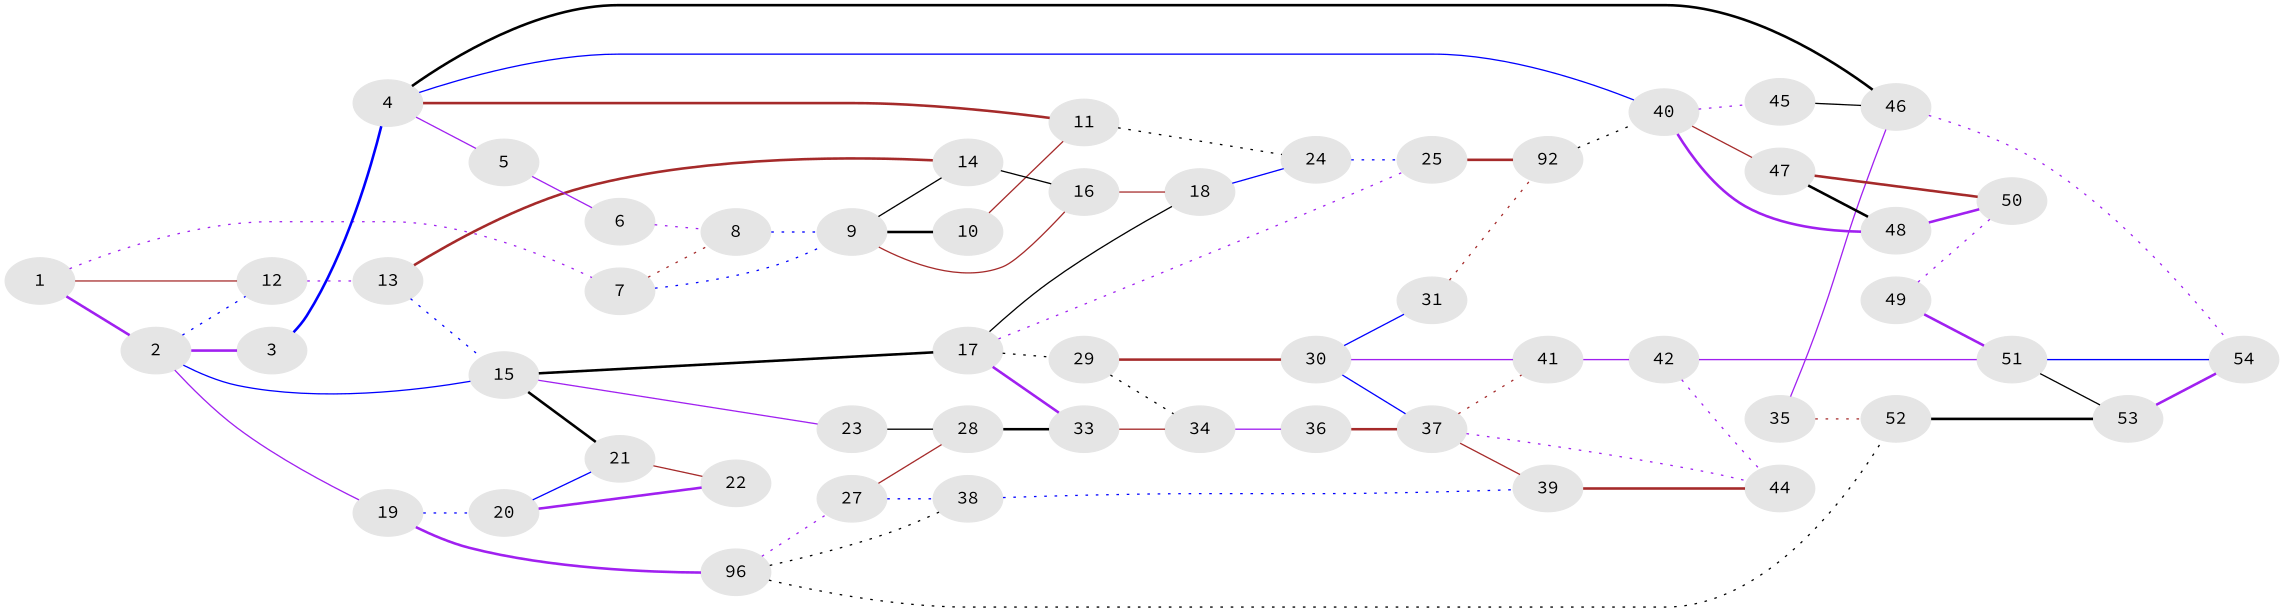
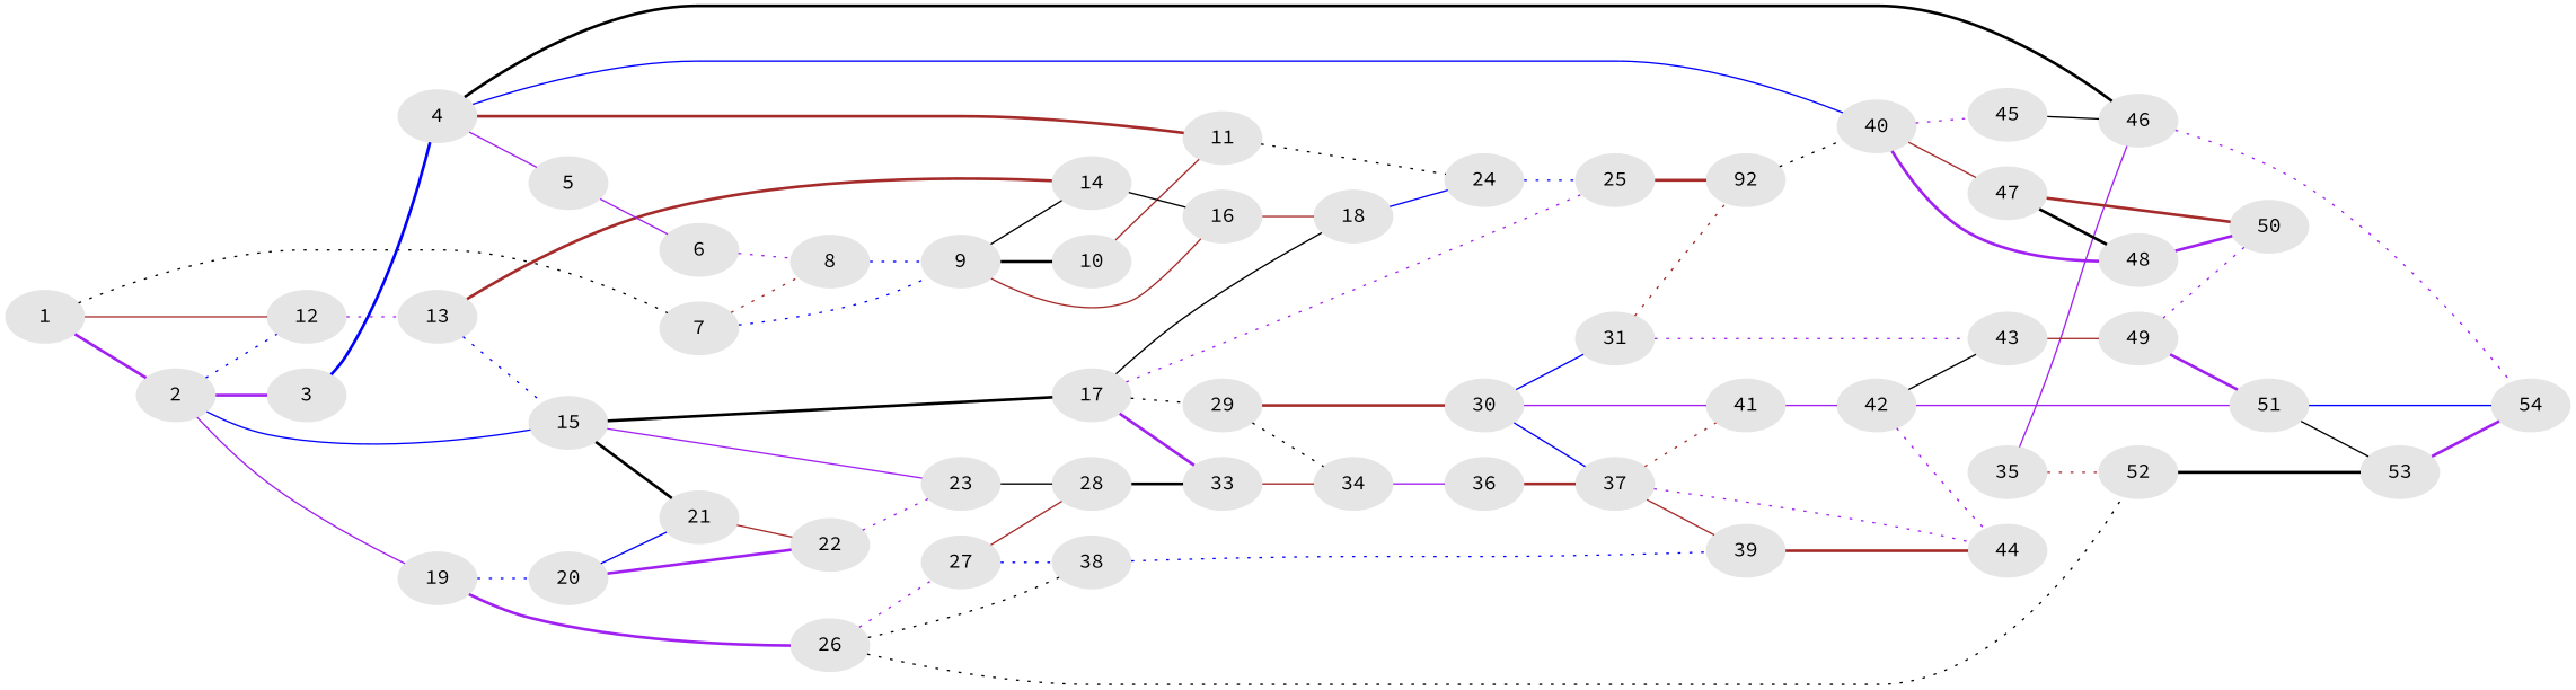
  graph {
    fontname="Source Code Pro"
    rankdir=LR
    node [color=gray90 fontname="Source Code Pro" style=filled]
    edge [color=purple fontname="Source Code Pro" style=solid weight=1.0]
    1
    2
    7
    12
    3
    15
    19
    8
    9
    13
    4
    17
    21
    23
    20
-   26 [label=96]
+   26
    5
    11
    40
    46
    35
    52
    6
    24
    45
    47
    48
    54
    10
    14
    16
    18
    25
    29
    33
    22
    28
    n38 [label=92]
    30
    34
    27
    38
    39
    53
    31
    37
    41
    36
+   43
    44
    42
    49
    50
    51
    1 -- 2 [style=bold]
-   1 -- 7 [style=dotted]
+   1 -- 7 [color=black style=dotted]
    1 -- 12 [color=brown weight=2.0]
    2 -- 12 [color=blue style=dotted]
    2 -- 3 [style=bold weight=2.0]
    2 -- 15 [color=blue]
    2 -- 19
    7 -- 8 [color=brown style=dotted]
    7 -- 9 [color=blue style=dotted]
    12 -- 13 [style=dotted]
    3 -- 4 [color=blue style=bold]
    15 -- 17 [color=black style=bold weight=2.0]
    15 -- 21 [color=black style=bold]
    15 -- 23
    19 -- 20 [color=blue style=dotted weight=2.0]
    19 -- 26 [style=bold weight=2.0]
    8 -- 9 [color=blue style=dotted]
    9 -- 10 [color=black style=bold weight=2.0]
    9 -- 14 [color=black]
    9 -- 16 [color=brown]
    13 -- 15 [color=blue style=dotted]
    13 -- 14 [color=brown style=bold]
    4 -- 5 [weight=2.0]
    4 -- 11 [color=brown style=bold weight=2.0]
    4 -- 40 [color=blue]
    4 -- 46 [color=black style=bold]
    17 -- 18 [color=black]
    17 -- 25 [style=dotted]
    17 -- 29 [color=black style=dotted]
    17 -- 33 [style=bold]
    21 -- 22 [color=brown]
    23 -- 28 [color=black]
    20 -- 21 [color=blue]
    20 -- 22 [style=bold weight=3.0]
    26 -- 52 [color=black style=dotted]
    26 -- 27 [style=dotted]
    26 -- 38 [color=black style=dotted]
    5 -- 6
    11 -- 24 [color=black style=dotted weight=2.0]
    40 -- 45 [style=dotted weight=2.0]
    40 -- 47 [color=brown]
    40 -- 48 [style=bold]
    46 -- 54 [style=dotted]
    35 -- 46
    35 -- 52 [color=brown style=dotted]
    52 -- 53 [color=black style=bold]
    6 -- 8 [style=dotted]
    24 -- 25 [color=blue style=dotted weight=2.0]
    45 -- 46 [color=black]
    47 -- 48 [color=black style=bold]
    47 -- 50 [color=brown style=bold weight=2.0]
    48 -- 50 [style=bold]
    10 -- 11 [color=brown weight=2.0]
    14 -- 16 [color=black]
    16 -- 18 [color=brown]
    18 -- 24 [color=blue]
    25 -- n38 [color=brown style=bold]
    29 -- 30 [color=brown style=bold]
    29 -- 34 [color=black style=dotted]
    33 -- 34 [color=brown]
+   22 -- 23 [style=dotted weight=2.0]
    28 -- 33 [color=black style=bold]
    n38 -- 40 [color=black style=dotted]
    30 -- 31 [color=blue]
    30 -- 37 [color=blue]
    30 -- 41
    34 -- 36
    27 -- 28 [color=brown]
    27 -- 38 [color=blue style=dotted]
    38 -- 39 [color=blue style=dotted]
    39 -- 44 [color=brown style=bold]
    53 -- 54 [style=bold]
    31 -- n38 [color=brown style=dotted]
+   31 -- 43 [style=dotted]
    37 -- 39 [color=brown]
    37 -- 41 [color=brown style=dotted]
    37 -- 44 [style=dotted]
    41 -- 42
    36 -- 37 [color=brown style=bold weight=2.0]
+   43 -- 49 [color=brown]
+   42 -- 43 [color=black]
    42 -- 44 [style=dotted]
    42 -- 51 [weight=2.0]
    49 -- 50 [style=dotted]
    49 -- 51 [style=bold]
    51 -- 54 [color=blue]
    51 -- 53 [color=black]
  }
